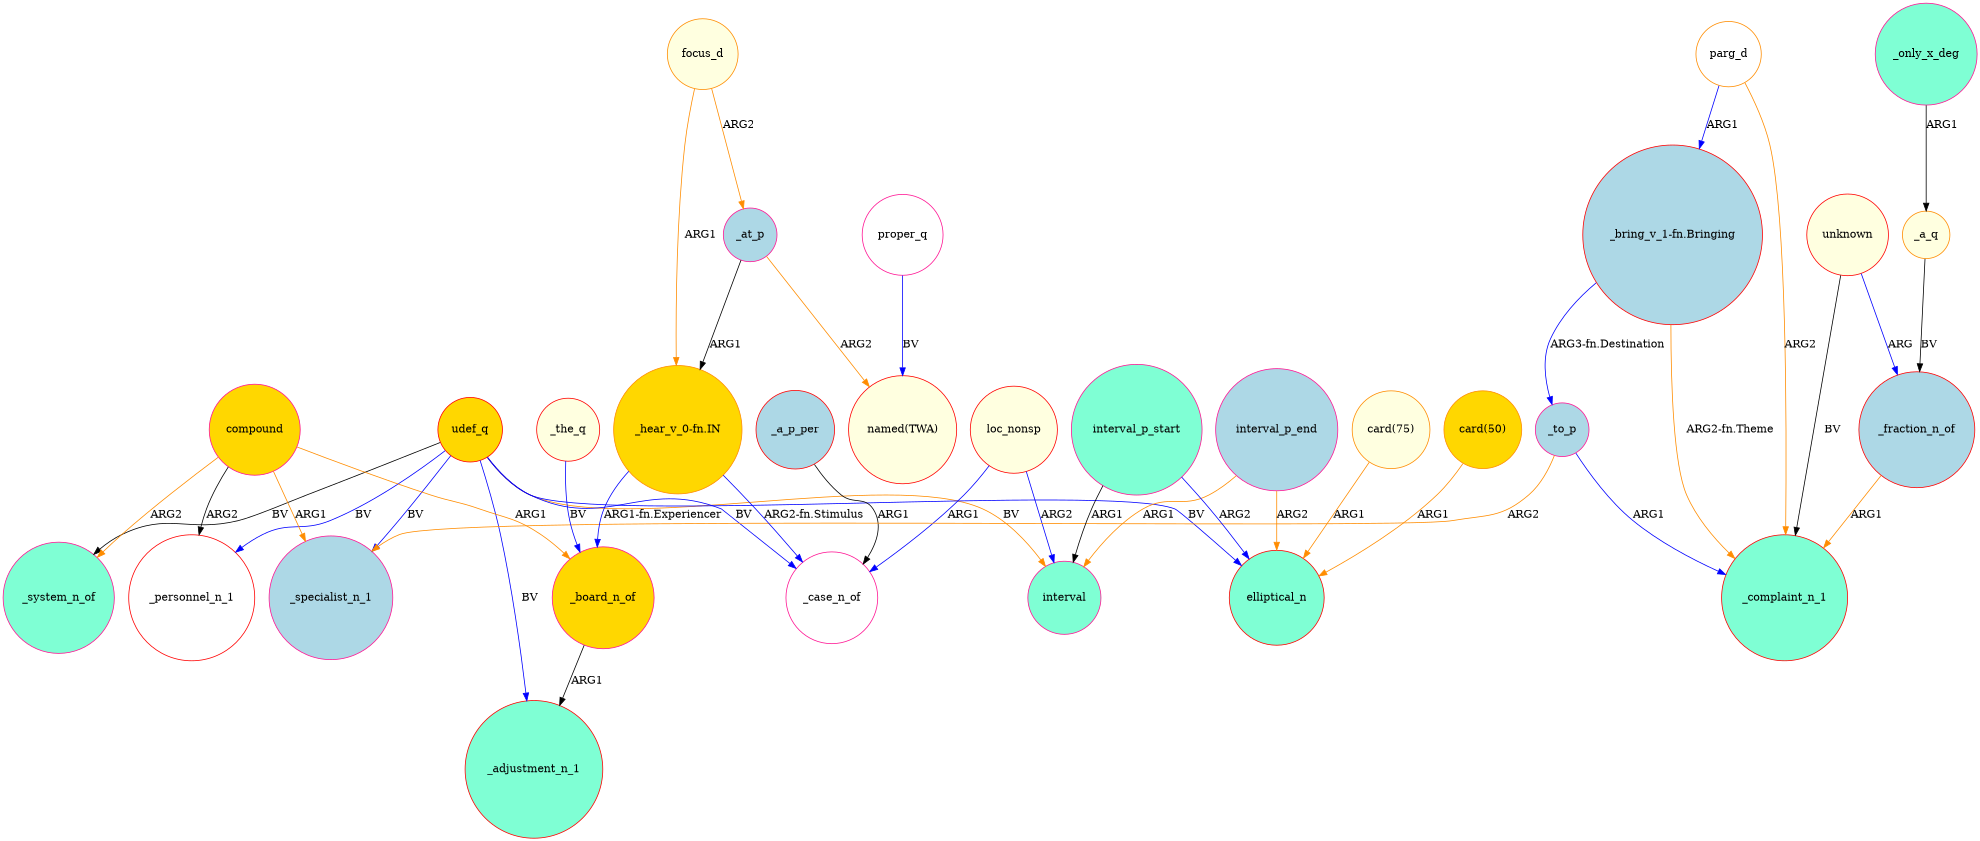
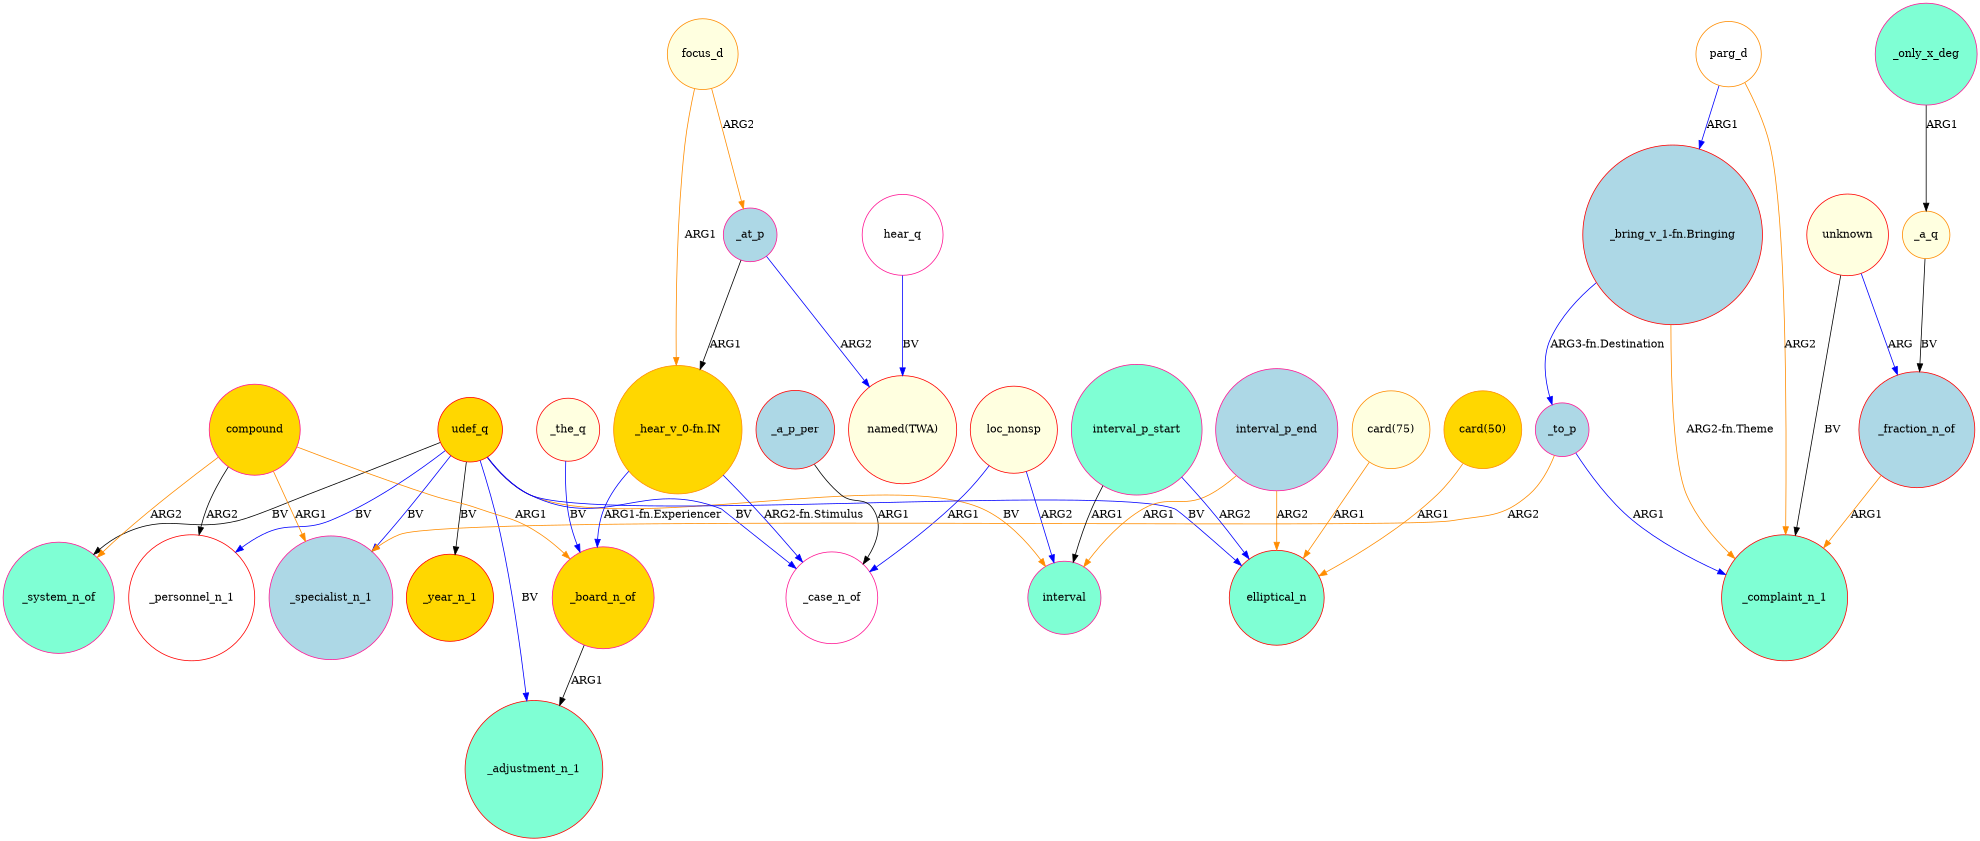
  digraph {
    node [color=red fillcolor=lightblue shape=circle style=filled]
    edge [color=blue]
    udef_q [fillcolor=gold]
    _specialist_n_1 [color=deeppink]
    interval [color=deeppink fillcolor=aquamarine]
    _case_n_of [color=deeppink fillcolor=white]
    elliptical_n [fillcolor=aquamarine]
+   _year_n_1 [fillcolor=gold]
    _system_n_of [color=deeppink fillcolor=aquamarine]
    _personnel_n_1 [fillcolor=white]
    _adjustment_n_1 [fillcolor=aquamarine]
    loc_nonsp [fillcolor=lightyellow]
    _a_p_per
    "card(75)" [color=darkorange fillcolor=lightyellow]
    unknown [fillcolor=lightyellow]
    _fraction_n_of
    _complaint_n_1 [fillcolor=aquamarine]
    compound [color=deeppink fillcolor=gold]
    _board_n_of [color=deeppink fillcolor=gold]
    _to_p [color=deeppink]
    interval_p_end [color=deeppink]
    "_bring_v_1-fn.Bringing"
    interval_p_start [color=deeppink fillcolor=aquamarine]
    focus_d [color=darkorange fillcolor=lightyellow]
    _at_p [color=deeppink]
    n24 [color=darkorange fillcolor=gold label="_hear_v_0-fn.IN"]
    "named(TWA)" [fillcolor=lightyellow]
    parg_d [color=darkorange fillcolor=white]
    _the_q [fillcolor=lightyellow]
    _only_x_deg [color=deeppink fillcolor=aquamarine]
    _a_q [color=darkorange fillcolor=lightyellow]
    "card(50)" [color=darkorange fillcolor=gold]
-   proper_q [color=deeppink fillcolor=white]
+   proper_q [color=deeppink fillcolor=white label=hear_q]
    udef_q -> _specialist_n_1 [label=BV]
    udef_q -> interval [color=darkorange label=BV]
    udef_q -> _case_n_of [label=BV]
    udef_q -> elliptical_n [label=BV]
+   udef_q -> _year_n_1 [color=black label=BV]
    udef_q -> _system_n_of [color=black label=BV]
    udef_q -> _personnel_n_1 [label=BV]
    udef_q -> _adjustment_n_1 [label=BV]
    loc_nonsp -> interval [label=ARG2]
    loc_nonsp -> _case_n_of [label=ARG1]
    _a_p_per -> _case_n_of [color=black label=ARG1]
    "card(75)" -> elliptical_n [color=darkorange label=ARG1]
    unknown -> _fraction_n_of [label=ARG]
    unknown -> _complaint_n_1 [color=black label=BV]
    _fraction_n_of -> _complaint_n_1 [color=darkorange label=ARG1]
    compound -> _specialist_n_1 [color=darkorange label=ARG1]
    compound -> _system_n_of [color=darkorange label=ARG2]
    compound -> _personnel_n_1 [color=black label=ARG2]
    compound -> _board_n_of [color=darkorange label=ARG1]
    _board_n_of -> _adjustment_n_1 [color=black label=ARG1]
    _to_p -> _specialist_n_1 [color=darkorange label=ARG2]
    _to_p -> _complaint_n_1 [label=ARG1]
    interval_p_end -> interval [color=darkorange label=ARG1]
    interval_p_end -> elliptical_n [color=darkorange label=ARG2]
    "_bring_v_1-fn.Bringing" -> _complaint_n_1 [color=darkorange label="ARG2-fn.Theme"]
    "_bring_v_1-fn.Bringing" -> _to_p [label="ARG3-fn.Destination"]
    interval_p_start -> interval [color=black label=ARG1]
    interval_p_start -> elliptical_n [label=ARG2]
    focus_d -> _at_p [color=darkorange label=ARG2]
    focus_d -> n24 [color=darkorange label=ARG1]
    _at_p -> n24 [color=black label=ARG1]
-   _at_p -> "named(TWA)" [color=darkorange label=ARG2]
+   _at_p -> "named(TWA)" [label=ARG2]
    n24 -> _case_n_of [label="ARG2-fn.Stimulus"]
    n24 -> _board_n_of [label="ARG1-fn.Experiencer"]
    parg_d -> _complaint_n_1 [color=darkorange label=ARG2]
    parg_d -> "_bring_v_1-fn.Bringing" [label=ARG1]
    _the_q -> _board_n_of [label=BV]
    _only_x_deg -> _a_q [color=black label=ARG1]
    _a_q -> _fraction_n_of [color=black label=BV]
    "card(50)" -> elliptical_n [color=darkorange label=ARG1]
    proper_q -> "named(TWA)" [label=BV]
  }
